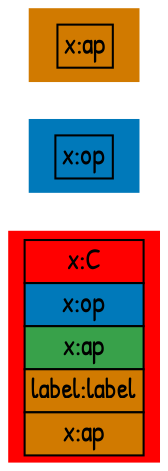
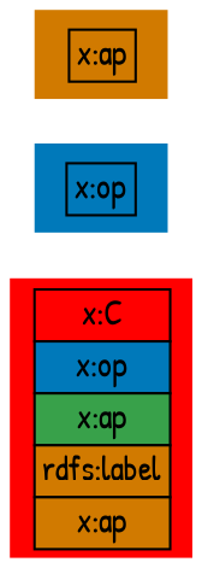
  digraph {
    rankdir=LR
    fontname="Patrick Hand"
    node [shape=plaintext style=filled fontname="Patrick Hand"]
-   n1 [fillcolor=red label=< <table border='0' cellborder='1' cellspacing='0'>  <tr>   <td>x:C</td>  </tr>  <tr>   <td bgcolor="#0079BA">x:op</td>  </tr>  <tr>   <td bgcolor="#38A14A">x:ap</td>  </tr>  <tr>   <td bgcolor="#D17A00">label:label</td>  </tr>  <tr>   <td bgcolor="#D17A00">x:ap</td>  </tr> </table> >]
+   n1 [fillcolor=red label=< <table border='0' cellborder='1' cellspacing='0'>  <tr>   <td>x:C</td>  </tr>  <tr>   <td bgcolor="#0079BA">x:op</td>  </tr>  <tr>   <td bgcolor="#38A14A">x:ap</td>  </tr>  <tr>   <td bgcolor="#D17A00">rdfs:label</td>  </tr>  <tr>   <td bgcolor="#D17A00">x:ap</td>  </tr> </table> >]
    n2 [fillcolor="#0079BA" label=< <table border='0' cellborder='1' cellspacing='0'>  <tr>   <td>x:op</td>  </tr> </table> >]
    n3 [fillcolor="#D17A00" label=< <table border='0' cellborder='1' cellspacing='0'>  <tr>   <td>x:ap</td>  </tr> </table> >]
  }
